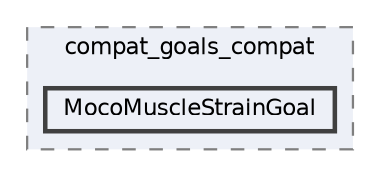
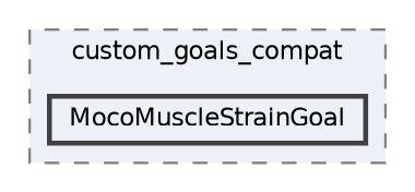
  digraph {
    compound=true
    n1 [color=grey25 fillcolor="#edf0f7" fontname=Helvetica fontsize=10 height=0.2 label=MocoMuscleStrainGoal shape=box style="filled,bold" width=0.4]
    subgraph cluster_1 {
      bgcolor="#edf0f7"
      fontname=Helvetica
      fontsize=10
-     label=compat_goals_compat
+     label=custom_goals_compat
      pencolor=grey50
      style="filled,dashed"
      n1
    }
  }
